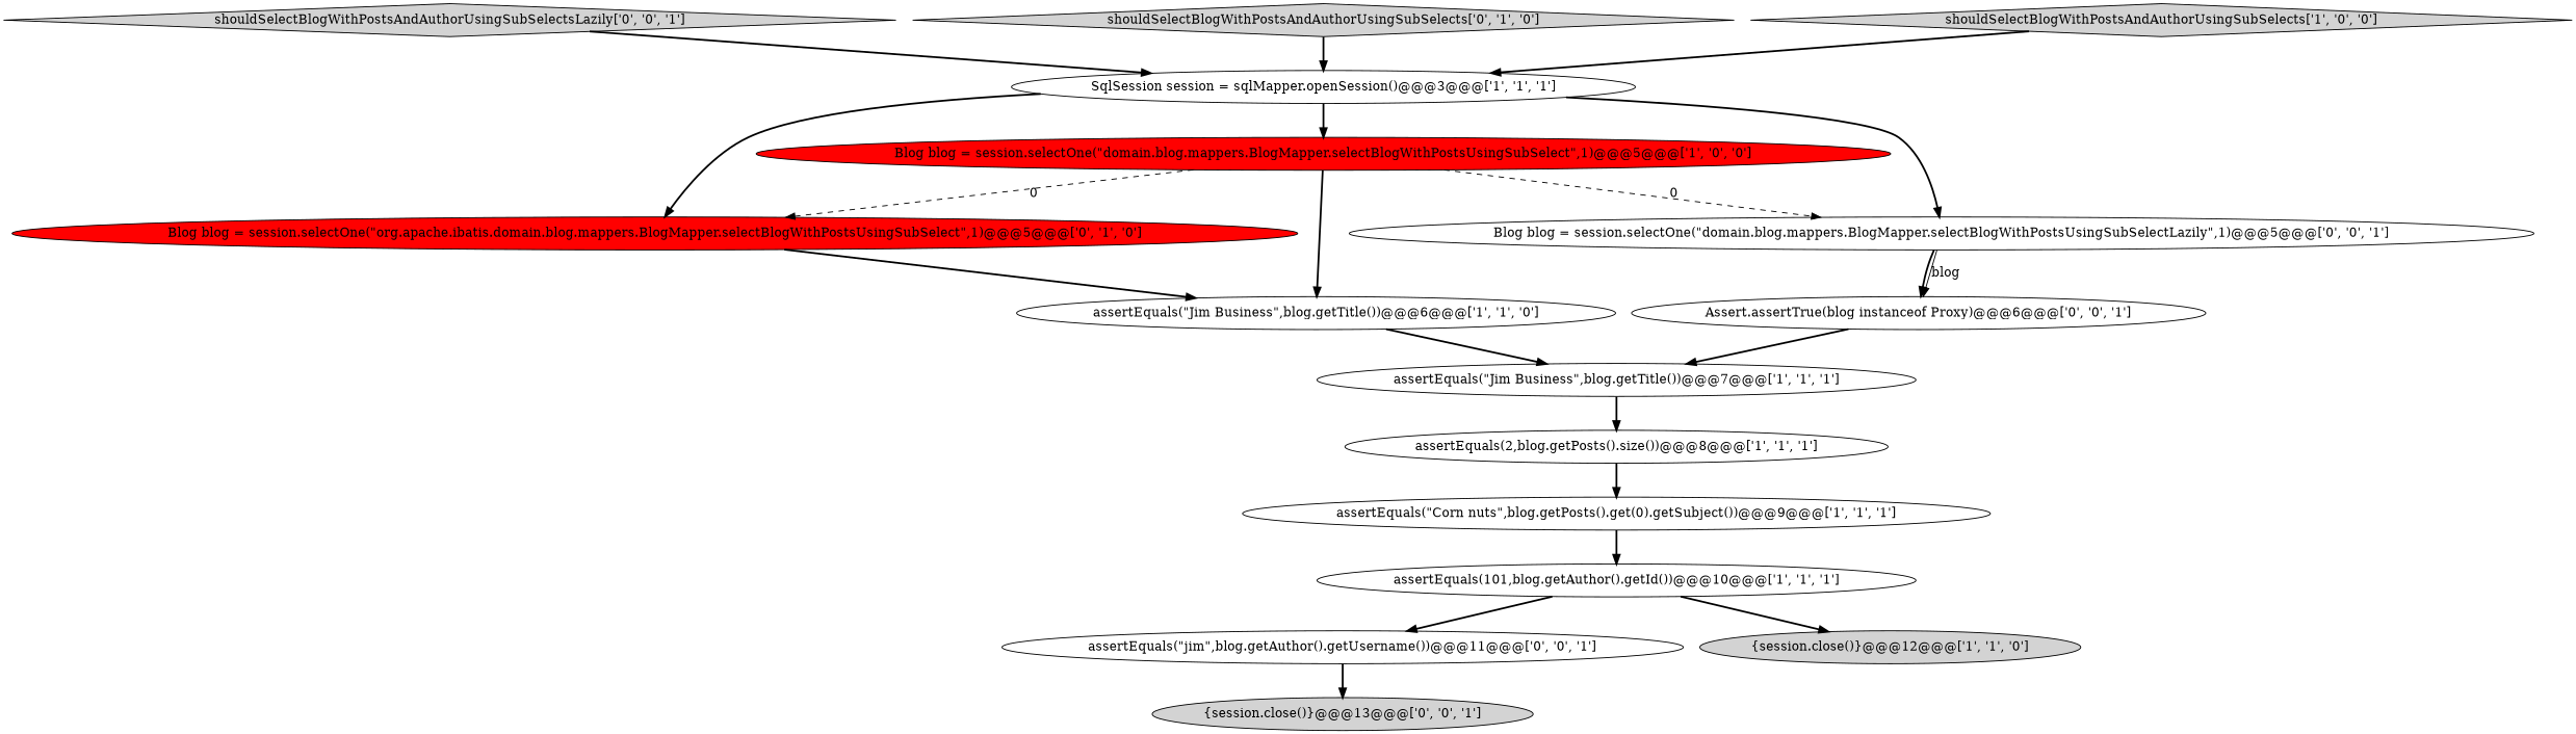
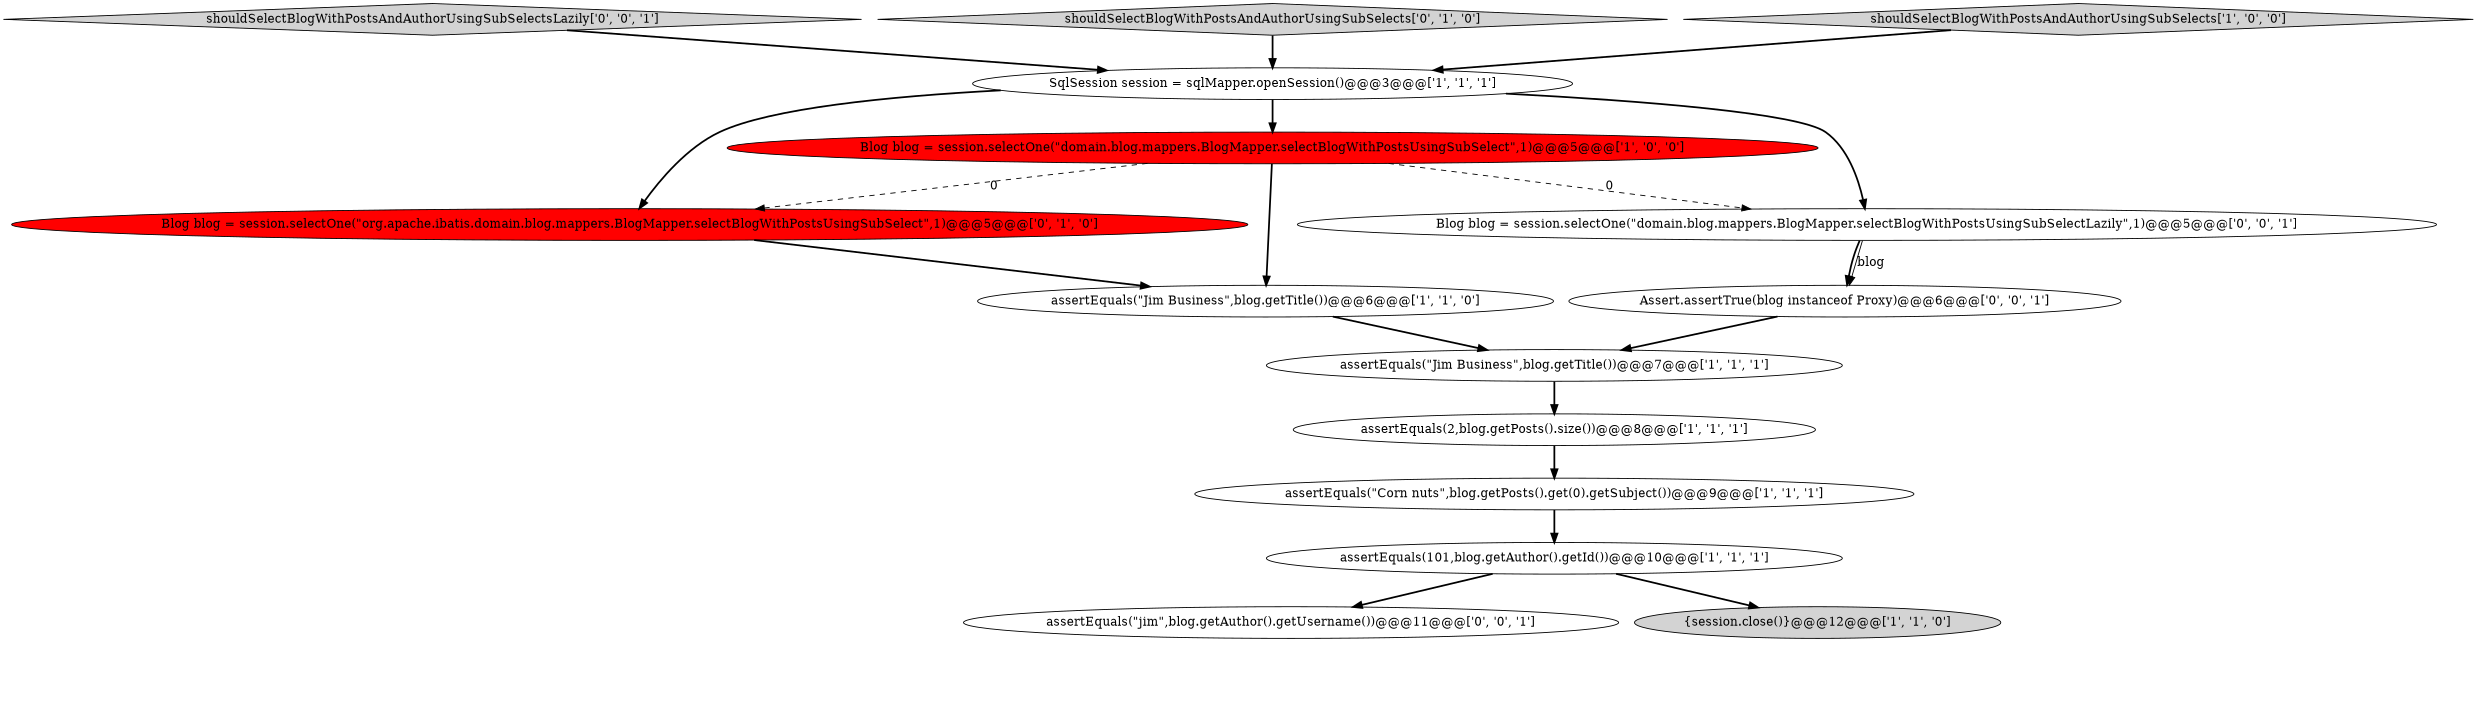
  digraph {
    node [fillcolor=white shape=ellipse style=filled]
    edge [style=bold]
    n1 [fillcolor=lightgray label="shouldSelectBlogWithPostsAndAuthorUsingSubSelectsLazily['0', '0', '1']" shape=diamond]
    n2 [label="SqlSession session = sqlMapper.openSession()@@@3@@@['1', '1', '1']"]
    n3 [fillcolor=lightgray label="shouldSelectBlogWithPostsAndAuthorUsingSubSelects['0', '1', '0']" shape=diamond]
    n4 [fillcolor=red label="Blog blog = session.selectOne(\"org.apache.ibatis.domain.blog.mappers.BlogMapper.selectBlogWithPostsUsingSubSelect\",1)@@@5@@@['0', '1', '0']"]
    n5 [label="Blog blog = session.selectOne(\"domain.blog.mappers.BlogMapper.selectBlogWithPostsUsingSubSelectLazily\",1)@@@5@@@['0', '0', '1']"]
    n6 [fillcolor=red label="Blog blog = session.selectOne(\"domain.blog.mappers.BlogMapper.selectBlogWithPostsUsingSubSelect\",1)@@@5@@@['1', '0', '0']"]
    n7 [fillcolor=lightgray label="shouldSelectBlogWithPostsAndAuthorUsingSubSelects['1', '0', '0']" shape=diamond]
    n8 [label="assertEquals(\"jim\",blog.getAuthor().getUsername())@@@11@@@['0', '0', '1']"]
-   n9 [fillcolor=lightgray label="{session.close()}@@@13@@@['0', '0', '1']"]
    n10 [label="assertEquals(\"Jim Business\",blog.getTitle())@@@6@@@['1', '1', '0']"]
    n11 [label="assertEquals(\"Jim Business\",blog.getTitle())@@@7@@@['1', '1', '1']"]
    n12 [label="assertEquals(\"Corn nuts\",blog.getPosts().get(0).getSubject())@@@9@@@['1', '1', '1']"]
    n13 [label="assertEquals(101,blog.getAuthor().getId())@@@10@@@['1', '1', '1']"]
    n14 [fillcolor=lightgray label="{session.close()}@@@12@@@['1', '1', '0']"]
    n15 [label="assertEquals(2,blog.getPosts().size())@@@8@@@['1', '1', '1']"]
    n16 [label="Assert.assertTrue(blog instanceof Proxy)@@@6@@@['0', '0', '1']"]
    n1 -> n2
    n2 -> n4
    n2 -> n5
    n2 -> n6
    n3 -> n2
    n4 -> n10
    n5 -> n16
    n5 -> n16 [label=blog style=solid]
    n6 -> n4 [label=0 style=dashed]
    n6 -> n5 [label=0 style=dashed]
    n6 -> n10
    n7 -> n2
-   n8 -> n9
    n10 -> n11
    n11 -> n15
    n12 -> n13
    n13 -> n8
    n13 -> n14
    n15 -> n12
    n16 -> n11
  }
